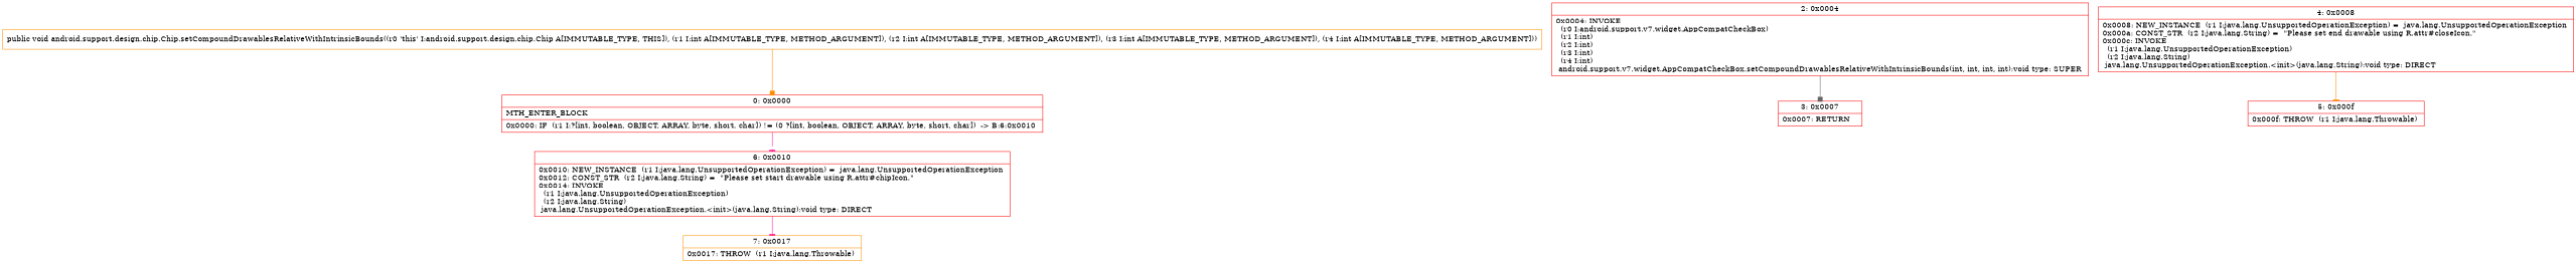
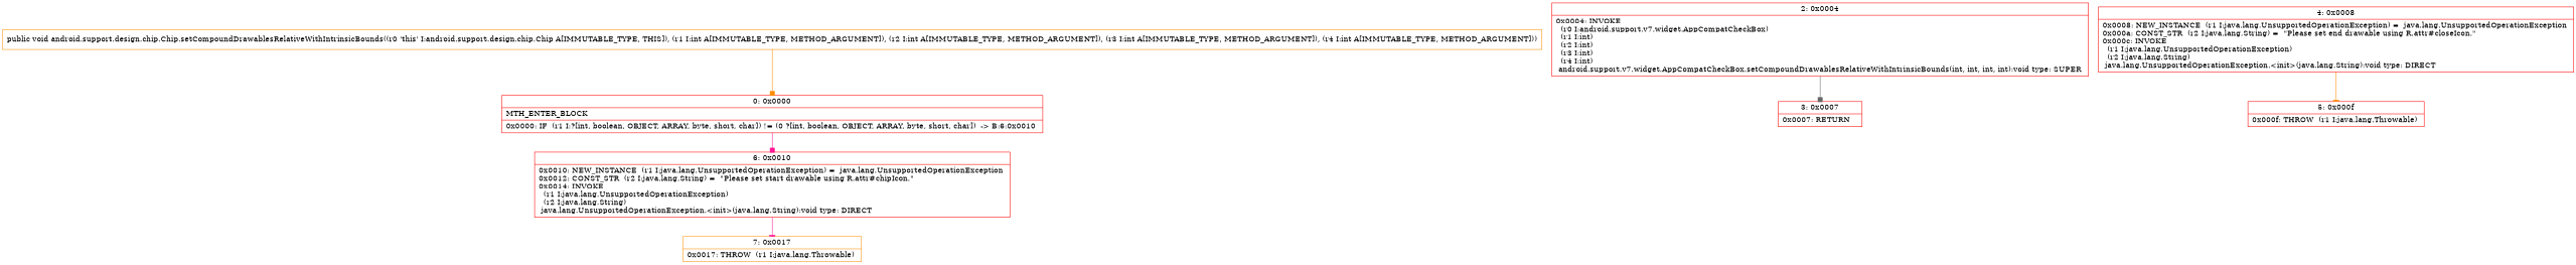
  digraph {
    node [color=red shape=record]
    edge [arrowhead=box color=deeppink]
    n1 [label="{0\:\ 0x0000|MTH_ENTER_BLOCK\l|0x0000: IF  (r1 I:?[int, boolean, OBJECT, ARRAY, byte, short, char]) != (0 ?[int, boolean, OBJECT, ARRAY, byte, short, char])  \-\> B:6:0x0010 \l}"]
    n2 [label="{6\:\ 0x0010|0x0010: NEW_INSTANCE  (r1 I:java.lang.UnsupportedOperationException) =  java.lang.UnsupportedOperationException \l0x0012: CONST_STR  (r2 I:java.lang.String) =  \"Please set start drawable using R.attr#chipIcon.\" \l0x0014: INVOKE  \l  (r1 I:java.lang.UnsupportedOperationException)\l  (r2 I:java.lang.String)\l java.lang.UnsupportedOperationException.\<init\>(java.lang.String):void type: DIRECT \l}"]
    n3 [color=darkorange label="{7\:\ 0x0017|0x0017: THROW  (r1 I:java.lang.Throwable) \l}"]
    n4 [label="{2\:\ 0x0004|0x0004: INVOKE  \l  (r0 I:android.support.v7.widget.AppCompatCheckBox)\l  (r1 I:int)\l  (r2 I:int)\l  (r3 I:int)\l  (r4 I:int)\l android.support.v7.widget.AppCompatCheckBox.setCompoundDrawablesRelativeWithIntrinsicBounds(int, int, int, int):void type: SUPER \l}"]
    n5 [label="{3\:\ 0x0007|0x0007: RETURN   \l}"]
    n6 [label="{4\:\ 0x0008|0x0008: NEW_INSTANCE  (r1 I:java.lang.UnsupportedOperationException) =  java.lang.UnsupportedOperationException \l0x000a: CONST_STR  (r2 I:java.lang.String) =  \"Please set end drawable using R.attr#closeIcon.\" \l0x000c: INVOKE  \l  (r1 I:java.lang.UnsupportedOperationException)\l  (r2 I:java.lang.String)\l java.lang.UnsupportedOperationException.\<init\>(java.lang.String):void type: DIRECT \l}"]
    n7 [label="{5\:\ 0x000f|0x000f: THROW  (r1 I:java.lang.Throwable) \l}"]
    n8 [color=darkorange label="{public void android.support.design.chip.Chip.setCompoundDrawablesRelativeWithIntrinsicBounds((r0 'this' I:android.support.design.chip.Chip A[IMMUTABLE_TYPE, THIS]), (r1 I:int A[IMMUTABLE_TYPE, METHOD_ARGUMENT]), (r2 I:int A[IMMUTABLE_TYPE, METHOD_ARGUMENT]), (r3 I:int A[IMMUTABLE_TYPE, METHOD_ARGUMENT]), (r4 I:int A[IMMUTABLE_TYPE, METHOD_ARGUMENT])) }"]
-   n1 -> n2 [arrowhead=tee]
+   n1 -> n2
    n2 -> n3 [arrowhead=tee]
    n4 -> n5 [color=gray40]
    n6 -> n7 [arrowhead=tee color=darkorange]
    n8 -> n1 [color=darkorange]
  }
